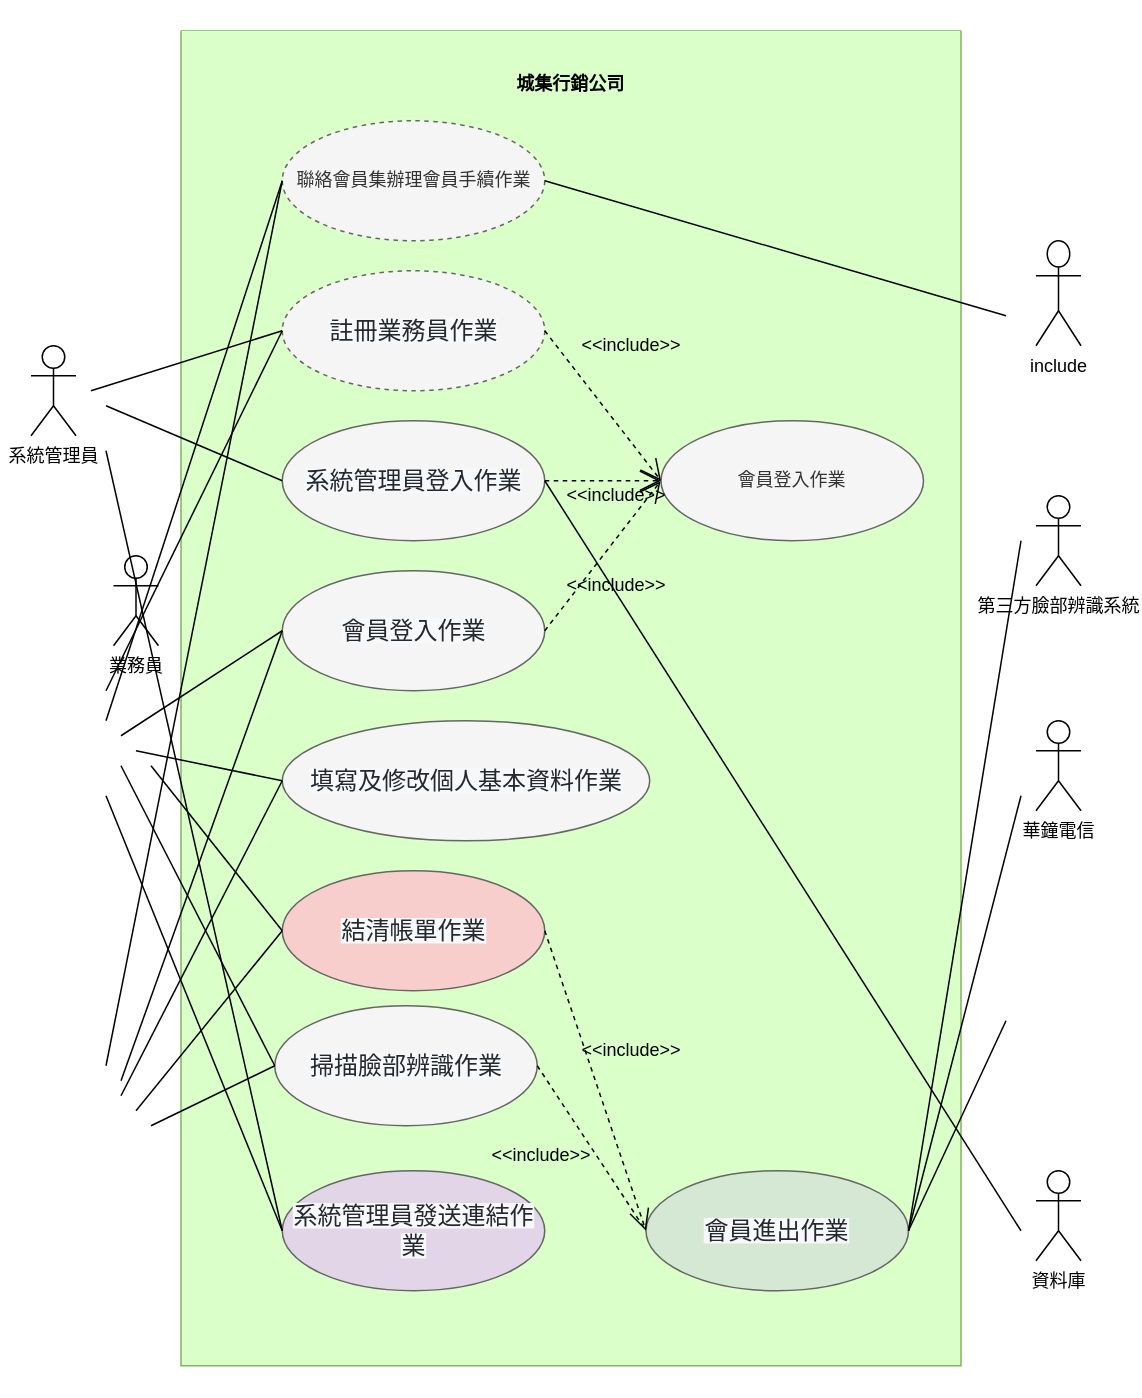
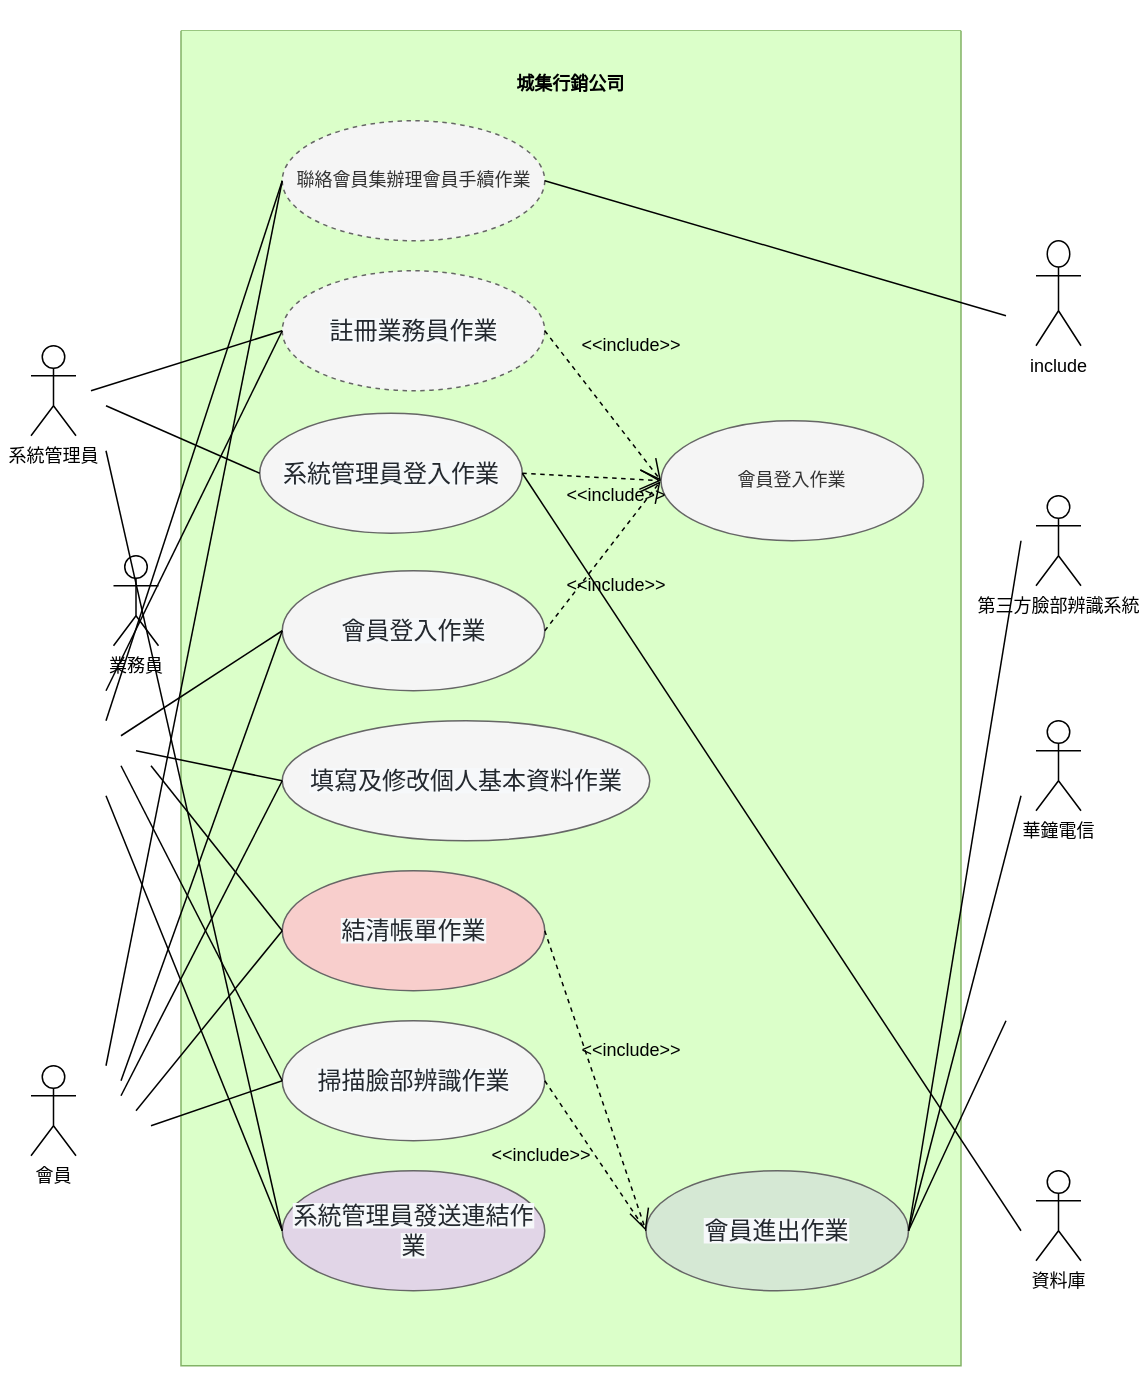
  <mxCell id="0" />
  <mxCell id="1" parent="0" />
  <mxCell id="2" value="&#10;&#10;&#10;&#10;&#10;城集行銷公司" style="swimlane;startSize=0;fillColor=default;strokeColor=#82b366;swimlaneFillColor=#DBFFC9;" vertex="1" parent="1"><mxGeometry x="120" y="20" width="520" height="890" as="geometry" /></mxCell>
  <mxCell id="3" value="聯絡會員集辦理會員手續作業" style="ellipse;whiteSpace=wrap;html=1;strokeColor=#666666;fillColor=#f5f5f5;fontColor=#333333;dashed=1;" vertex="1" parent="2"><mxGeometry x="67.5" y="60" width="175" height="80" as="geometry" /></mxCell>
  <mxCell id="4" value="&lt;span style=&quot;color: rgb(36 , 41 , 47) ; font-family: , &amp;#34;blinkmacsystemfont&amp;#34; , &amp;#34;segoe ui&amp;#34; , &amp;#34;helvetica&amp;#34; , &amp;#34;arial&amp;#34; , sans-serif , &amp;#34;apple color emoji&amp;#34; , &amp;#34;segoe ui emoji&amp;#34; ; font-size: 16px ; background-color: rgb(246 , 248 , 250)&quot;&gt;註冊業務員作業&lt;/span&gt;" style="ellipse;whiteSpace=wrap;html=1;strokeColor=#666666;fillColor=#f5f5f5;fontColor=#333333;dashed=1;" vertex="1" parent="2"><mxGeometry x="67.5" y="160" width="175" height="80" as="geometry" /></mxCell>
- <mxCell id="5" value="&lt;span style=&quot;color: rgb(36 , 41 , 47) ; font-family: , &amp;#34;blinkmacsystemfont&amp;#34; , &amp;#34;segoe ui&amp;#34; , &amp;#34;helvetica&amp;#34; , &amp;#34;arial&amp;#34; , sans-serif , &amp;#34;apple color emoji&amp;#34; , &amp;#34;segoe ui emoji&amp;#34; ; font-size: 16px ; background-color: rgb(246 , 248 , 250)&quot;&gt;系統管理員登入作業&lt;/span&gt;" style="ellipse;whiteSpace=wrap;html=1;strokeColor=#666666;fillColor=#f5f5f5;fontColor=#333333;" vertex="1" parent="2"><mxGeometry x="67.5" y="260" width="175" height="80" as="geometry" /></mxCell>
+ <mxCell id="5" value="&lt;span style=&quot;color: rgb(36 , 41 , 47) ; font-family: , &amp;#34;blinkmacsystemfont&amp;#34; , &amp;#34;segoe ui&amp;#34; , &amp;#34;helvetica&amp;#34; , &amp;#34;arial&amp;#34; , sans-serif , &amp;#34;apple color emoji&amp;#34; , &amp;#34;segoe ui emoji&amp;#34; ; font-size: 16px ; background-color: rgb(246 , 248 , 250)&quot;&gt;系統管理員登入作業&lt;/span&gt;" style="ellipse;whiteSpace=wrap;html=1;strokeColor=#666666;fillColor=#f5f5f5;fontColor=#333333;" vertex="1" parent="2"><mxGeometry x="52.5" y="255" width="175" height="80" as="geometry" /></mxCell>
  <mxCell id="6" value="&lt;div&gt;&lt;span style=&quot;background-color: rgb(246 , 248 , 250) ; color: rgb(36 , 41 , 47) ; font-size: 16px&quot;&gt;會員登入作業&lt;/span&gt;&lt;br&gt;&lt;/div&gt;" style="ellipse;whiteSpace=wrap;html=1;strokeColor=#666666;fillColor=#f5f5f5;fontColor=#333333;" vertex="1" parent="2"><mxGeometry x="67.5" y="360" width="175" height="80" as="geometry" /></mxCell>
  <mxCell id="7" value="&lt;div&gt;&lt;span style=&quot;background-color: rgb(246 , 248 , 250) ; color: rgb(36 , 41 , 47) ; font-size: 16px&quot;&gt;填寫及修改個人基本資料作業&lt;/span&gt;&lt;br&gt;&lt;/div&gt;" style="ellipse;whiteSpace=wrap;html=1;strokeColor=#666666;fillColor=#f5f5f5;fontColor=#333333;" vertex="1" parent="2"><mxGeometry x="67.5" y="460" width="245" height="80" as="geometry" /></mxCell>
  <mxCell id="8" value="&lt;div&gt;&lt;span style=&quot;background-color: rgb(246 , 248 , 250) ; color: rgb(36 , 41 , 47) ; font-size: 16px&quot;&gt;結清帳單作業&lt;/span&gt;&lt;br&gt;&lt;/div&gt;" style="ellipse;whiteSpace=wrap;html=1;strokeColor=#666666;fillColor=#f8cecc;fontColor=#333333;" vertex="1" parent="2"><mxGeometry x="67.5" y="560" width="175" height="80" as="geometry" /></mxCell>
- <mxCell id="9" value="&lt;div&gt;&lt;span style=&quot;background-color: rgb(246 , 248 , 250) ; color: rgb(36 , 41 , 47) ; font-size: 16px&quot;&gt;掃描臉部辨識作業&lt;/span&gt;&lt;br&gt;&lt;/div&gt;" style="ellipse;whiteSpace=wrap;html=1;strokeColor=#666666;fillColor=#f5f5f5;fontColor=#333333;" vertex="1" parent="2"><mxGeometry x="62.5" y="650" width="175" height="80" as="geometry" /></mxCell>
+ <mxCell id="9" value="&lt;div&gt;&lt;span style=&quot;background-color: rgb(246 , 248 , 250) ; color: rgb(36 , 41 , 47) ; font-size: 16px&quot;&gt;掃描臉部辨識作業&lt;/span&gt;&lt;br&gt;&lt;/div&gt;" style="ellipse;whiteSpace=wrap;html=1;strokeColor=#666666;fillColor=#f5f5f5;fontColor=#333333;" vertex="1" parent="2"><mxGeometry x="67.5" y="660" width="175" height="80" as="geometry" /></mxCell>
  <mxCell id="10" value="會員登入作業" style="ellipse;whiteSpace=wrap;html=1;strokeColor=#666666;fillColor=#f5f5f5;fontColor=#333333;" vertex="1" parent="2"><mxGeometry x="320" y="260" width="175" height="80" as="geometry" /></mxCell>
  <mxCell id="11" value="" style="endArrow=open;endSize=12;dashed=1;html=1;rounded=0;exitX=1;exitY=0.5;exitDx=0;exitDy=0;entryX=0;entryY=0.5;entryDx=0;entryDy=0;" edge="1" parent="2" source="4" target="10"><mxGeometry width="160" relative="1" as="geometry"><mxPoint x="570" y="490" as="sourcePoint" /><mxPoint x="730" y="490" as="targetPoint" /><Array as="points" /></mxGeometry></mxCell>
  <mxCell id="12" value="" style="endArrow=open;endSize=12;dashed=1;html=1;rounded=0;exitX=1;exitY=0.5;exitDx=0;exitDy=0;entryX=0;entryY=0.5;entryDx=0;entryDy=0;" edge="1" parent="2" source="5" target="10"><mxGeometry x="0.101" y="-9" width="160" relative="1" as="geometry"><mxPoint x="252.5" y="210" as="sourcePoint" /><mxPoint x="330" y="260" as="targetPoint" /><mxPoint as="offset" /></mxGeometry></mxCell>
  <mxCell id="13" value="&amp;lt;&amp;lt;include&amp;gt;&amp;gt;" style="text;html=1;align=center;verticalAlign=middle;resizable=0;points=[];autosize=1;strokeColor=none;fillColor=none;" vertex="1" parent="2"><mxGeometry x="260" y="200" width="80" height="20" as="geometry" /></mxCell>
  <mxCell id="14" value="&amp;lt;&amp;lt;include&amp;gt;&amp;gt;" style="text;html=1;align=center;verticalAlign=middle;resizable=0;points=[];autosize=1;strokeColor=none;fillColor=none;" vertex="1" parent="2"><mxGeometry x="250" y="300" width="80" height="20" as="geometry" /></mxCell>
  <mxCell id="15" value="&amp;lt;&amp;lt;include&amp;gt;&amp;gt;" style="text;html=1;align=center;verticalAlign=middle;resizable=0;points=[];autosize=1;strokeColor=none;fillColor=none;" vertex="1" parent="2"><mxGeometry x="250" y="360" width="80" height="20" as="geometry" /></mxCell>
  <mxCell id="16" value="&lt;div&gt;&lt;span style=&quot;background-color: rgb(246 , 248 , 250) ; color: rgb(36 , 41 , 47) ; font-size: 16px&quot;&gt;系統管理員發送連結作業&lt;/span&gt;&lt;br&gt;&lt;/div&gt;" style="ellipse;whiteSpace=wrap;html=1;strokeColor=#666666;fillColor=#e1d5e7;fontColor=#333333;" vertex="1" parent="2"><mxGeometry x="67.5" y="760" width="175" height="80" as="geometry" /></mxCell>
  <mxCell id="17" value="" style="endArrow=open;endSize=12;dashed=1;html=1;rounded=0;exitX=1;exitY=0.5;exitDx=0;exitDy=0;entryX=0.871;entryY=0.017;entryDx=0;entryDy=0;entryPerimeter=0;" edge="1" parent="2" source="6" target="14"><mxGeometry width="160" relative="1" as="geometry"><mxPoint x="252.5" y="210" as="sourcePoint" /><mxPoint x="330" y="310" as="targetPoint" /><Array as="points" /></mxGeometry></mxCell>
  <mxCell id="18" value="&lt;div&gt;&lt;font color=&quot;#24292f&quot;&gt;&lt;span style=&quot;font-size: 16px ; background-color: rgb(246 , 248 , 250)&quot;&gt;會員進出作業&lt;/span&gt;&lt;/font&gt;&lt;/div&gt;" style="ellipse;whiteSpace=wrap;html=1;strokeColor=#666666;fillColor=#d5e8d4;fontColor=#333333;" vertex="1" parent="2"><mxGeometry x="310" y="760" width="175" height="80" as="geometry" /></mxCell>
  <mxCell id="19" value="&amp;lt;&amp;lt;include&amp;gt;&amp;gt;" style="text;html=1;align=center;verticalAlign=middle;resizable=0;points=[];autosize=1;strokeColor=none;fillColor=none;" vertex="1" parent="2"><mxGeometry x="260" y="670" width="80" height="20" as="geometry" /></mxCell>
  <mxCell id="20" value="" style="endArrow=none;endSize=12;dashed=1;html=1;rounded=0;exitX=1;exitY=0.5;exitDx=0;exitDy=0;entryX=0;entryY=0.5;entryDx=0;entryDy=0;" edge="1" parent="2" source="9" target="18"><mxGeometry width="160" relative="1" as="geometry"><mxPoint x="252.5" y="410" as="sourcePoint" /><mxPoint x="329.68" y="310.34" as="targetPoint" /><Array as="points" /></mxGeometry></mxCell>
  <mxCell id="21" value="&amp;lt;&amp;lt;include&amp;gt;&amp;gt;" style="text;html=1;align=center;verticalAlign=middle;resizable=0;points=[];autosize=1;strokeColor=none;fillColor=none;" vertex="1" parent="2"><mxGeometry x="200" y="740" width="80" height="20" as="geometry" /></mxCell>
  <mxCell id="22" value="系統管理員" style="shape=umlActor;verticalLabelPosition=bottom;verticalAlign=top;html=1;outlineConnect=0;" vertex="1" parent="1"><mxGeometry x="20" y="230" width="30" height="60" as="geometry" /></mxCell>
  <mxCell id="23" value="業務員" style="shape=umlActor;verticalLabelPosition=bottom;verticalAlign=top;html=1;outlineConnect=0;" vertex="1" parent="1"><mxGeometry x="75" y="370" width="30" height="60" as="geometry" /></mxCell>
+ <mxCell id="24" value="會員" style="shape=umlActor;verticalLabelPosition=bottom;verticalAlign=top;html=1;outlineConnect=0;" vertex="1" parent="1"><mxGeometry x="20" y="710" width="30" height="60" as="geometry" /></mxCell>
  <mxCell id="25" value="include" style="shape=umlActor;verticalLabelPosition=bottom;verticalAlign=top;html=1;outlineConnect=0;" vertex="1" parent="1"><mxGeometry x="690" y="160" width="30" height="70" as="geometry" /></mxCell>
  <mxCell id="26" value="第三方臉部辨識系統" style="shape=umlActor;verticalLabelPosition=bottom;verticalAlign=top;html=1;outlineConnect=0;" vertex="1" parent="1"><mxGeometry x="690" y="330" width="30" height="60" as="geometry" /></mxCell>
  <mxCell id="27" value="華鐘電信" style="shape=umlActor;verticalLabelPosition=bottom;verticalAlign=top;html=1;outlineConnect=0;" vertex="1" parent="1"><mxGeometry x="690" y="480" width="30" height="60" as="geometry" /></mxCell>
  <mxCell id="28" value="資料庫" style="shape=umlActor;verticalLabelPosition=bottom;verticalAlign=top;html=1;outlineConnect=0;" vertex="1" parent="1"><mxGeometry x="690" y="780" width="30" height="60" as="geometry" /></mxCell>
  <mxCell id="29" value="" style="endArrow=open;endSize=12;dashed=1;html=1;rounded=0;exitX=1;exitY=0.5;exitDx=0;exitDy=0;" edge="1" parent="1" source="8"><mxGeometry width="160" relative="1" as="geometry"><mxPoint x="372.5" y="730" as="sourcePoint" /><mxPoint x="430" y="820" as="targetPoint" /><Array as="points" /></mxGeometry></mxCell>
  <mxCell id="30" value="" style="endArrow=none;html=1;rounded=0;entryX=0;entryY=0.5;entryDx=0;entryDy=0;" edge="1" parent="1" target="4"><mxGeometry width="50" height="50" relative="1" as="geometry"><mxPoint x="60" y="260" as="sourcePoint" /><mxPoint x="360" y="520" as="targetPoint" /></mxGeometry></mxCell>
  <mxCell id="31" value="" style="endArrow=none;html=1;rounded=0;entryX=0;entryY=0.5;entryDx=0;entryDy=0;" edge="1" parent="1" target="5"><mxGeometry width="50" height="50" relative="1" as="geometry"><mxPoint x="70" y="270" as="sourcePoint" /><mxPoint x="197.5" y="230" as="targetPoint" /></mxGeometry></mxCell>
  <mxCell id="32" value="" style="endArrow=none;html=1;rounded=0;entryX=0;entryY=0.5;entryDx=0;entryDy=0;" edge="1" parent="1" target="16"><mxGeometry width="50" height="50" relative="1" as="geometry"><mxPoint x="70" y="300" as="sourcePoint" /><mxPoint x="197.5" y="330" as="targetPoint" /></mxGeometry></mxCell>
  <mxCell id="33" value="" style="endArrow=none;html=1;rounded=0;entryX=0;entryY=0.5;entryDx=0;entryDy=0;" edge="1" parent="1" target="4"><mxGeometry width="50" height="50" relative="1" as="geometry"><mxPoint x="70" y="460" as="sourcePoint" /><mxPoint x="197.5" y="230" as="targetPoint" /></mxGeometry></mxCell>
  <mxCell id="34" value="" style="endArrow=none;html=1;rounded=0;entryX=0;entryY=0.5;entryDx=0;entryDy=0;" edge="1" parent="1" target="3"><mxGeometry width="50" height="50" relative="1" as="geometry"><mxPoint x="70" y="480" as="sourcePoint" /><mxPoint x="197.5" y="230" as="targetPoint" /></mxGeometry></mxCell>
  <mxCell id="35" value="" style="endArrow=none;html=1;rounded=0;entryX=0;entryY=0.5;entryDx=0;entryDy=0;" edge="1" parent="1" target="6"><mxGeometry width="50" height="50" relative="1" as="geometry"><mxPoint x="80" y="490" as="sourcePoint" /><mxPoint x="197.5" y="130" as="targetPoint" /></mxGeometry></mxCell>
  <mxCell id="36" value="" style="endArrow=none;html=1;rounded=0;entryX=0;entryY=0.5;entryDx=0;entryDy=0;" edge="1" parent="1" target="7"><mxGeometry width="50" height="50" relative="1" as="geometry"><mxPoint x="90" y="500" as="sourcePoint" /><mxPoint x="197.5" y="430" as="targetPoint" /></mxGeometry></mxCell>
  <mxCell id="37" value="" style="endArrow=none;html=1;rounded=0;entryX=0;entryY=0.5;entryDx=0;entryDy=0;" edge="1" parent="1" target="8"><mxGeometry width="50" height="50" relative="1" as="geometry"><mxPoint x="100" y="510" as="sourcePoint" /><mxPoint x="197.5" y="530" as="targetPoint" /></mxGeometry></mxCell>
  <mxCell id="38" value="" style="endArrow=none;html=1;rounded=0;entryX=0;entryY=0.5;entryDx=0;entryDy=0;" edge="1" parent="1" target="9"><mxGeometry width="50" height="50" relative="1" as="geometry"><mxPoint x="80" y="510" as="sourcePoint" /><mxPoint x="197.5" y="630" as="targetPoint" /></mxGeometry></mxCell>
  <mxCell id="39" value="" style="endArrow=none;html=1;rounded=0;entryX=0;entryY=0.5;entryDx=0;entryDy=0;" edge="1" parent="1" target="16"><mxGeometry width="50" height="50" relative="1" as="geometry"><mxPoint x="70" y="530" as="sourcePoint" /><mxPoint x="197.5" y="730" as="targetPoint" /></mxGeometry></mxCell>
  <mxCell id="40" value="" style="endArrow=none;html=1;rounded=0;entryX=0;entryY=0.5;entryDx=0;entryDy=0;" edge="1" parent="1" target="3"><mxGeometry width="50" height="50" relative="1" as="geometry"><mxPoint x="70" y="710" as="sourcePoint" /><mxPoint x="197.5" y="830" as="targetPoint" /></mxGeometry></mxCell>
  <mxCell id="41" value="" style="endArrow=none;html=1;rounded=0;entryX=0;entryY=0.5;entryDx=0;entryDy=0;" edge="1" parent="1" target="6"><mxGeometry width="50" height="50" relative="1" as="geometry"><mxPoint x="80" y="720" as="sourcePoint" /><mxPoint x="197.5" y="130" as="targetPoint" /></mxGeometry></mxCell>
  <mxCell id="42" value="" style="endArrow=none;html=1;rounded=0;entryX=0;entryY=0.5;entryDx=0;entryDy=0;" edge="1" parent="1" target="7"><mxGeometry width="50" height="50" relative="1" as="geometry"><mxPoint x="80" y="730" as="sourcePoint" /><mxPoint x="197.5" y="430" as="targetPoint" /></mxGeometry></mxCell>
  <mxCell id="43" value="" style="endArrow=none;html=1;rounded=0;entryX=0;entryY=0.5;entryDx=0;entryDy=0;" edge="1" parent="1" target="8"><mxGeometry width="50" height="50" relative="1" as="geometry"><mxPoint x="90" y="740" as="sourcePoint" /><mxPoint x="197.5" y="530" as="targetPoint" /></mxGeometry></mxCell>
  <mxCell id="44" value="" style="endArrow=none;html=1;rounded=0;entryX=0;entryY=0.5;entryDx=0;entryDy=0;" edge="1" parent="1" target="9"><mxGeometry width="50" height="50" relative="1" as="geometry"><mxPoint x="100" y="750" as="sourcePoint" /><mxPoint x="197.5" y="630" as="targetPoint" /></mxGeometry></mxCell>
  <mxCell id="45" value="" style="endArrow=none;html=1;rounded=0;exitX=1;exitY=0.5;exitDx=0;exitDy=0;" edge="1" parent="1" source="3"><mxGeometry width="50" height="50" relative="1" as="geometry"><mxPoint x="80" y="720" as="sourcePoint" /><mxPoint x="670" y="210" as="targetPoint" /></mxGeometry></mxCell>
  <mxCell id="46" value="" style="endArrow=none;html=1;rounded=0;exitX=1;exitY=0.5;exitDx=0;exitDy=0;" edge="1" parent="1" source="18"><mxGeometry width="50" height="50" relative="1" as="geometry"><mxPoint x="372.5" y="130" as="sourcePoint" /><mxPoint x="680" y="360" as="targetPoint" /></mxGeometry></mxCell>
  <mxCell id="47" value="" style="endArrow=none;html=1;rounded=0;exitX=1;exitY=0.5;exitDx=0;exitDy=0;" edge="1" parent="1" source="18"><mxGeometry width="50" height="50" relative="1" as="geometry"><mxPoint x="615" y="830" as="sourcePoint" /><mxPoint x="680" y="530" as="targetPoint" /></mxGeometry></mxCell>
  <mxCell id="48" value="" style="endArrow=none;html=1;rounded=0;exitX=1;exitY=0.5;exitDx=0;exitDy=0;" edge="1" parent="1" source="18"><mxGeometry width="50" height="50" relative="1" as="geometry"><mxPoint x="615" y="830" as="sourcePoint" /><mxPoint x="670" y="680" as="targetPoint" /></mxGeometry></mxCell>
  <mxCell id="49" value="" style="endArrow=none;html=1;rounded=0;exitX=1;exitY=0.5;exitDx=0;exitDy=0;" edge="1" parent="1" source="5"><mxGeometry width="50" height="50" relative="1" as="geometry"><mxPoint x="615" y="830" as="sourcePoint" /><mxPoint x="680" y="820" as="targetPoint" /></mxGeometry></mxCell>
